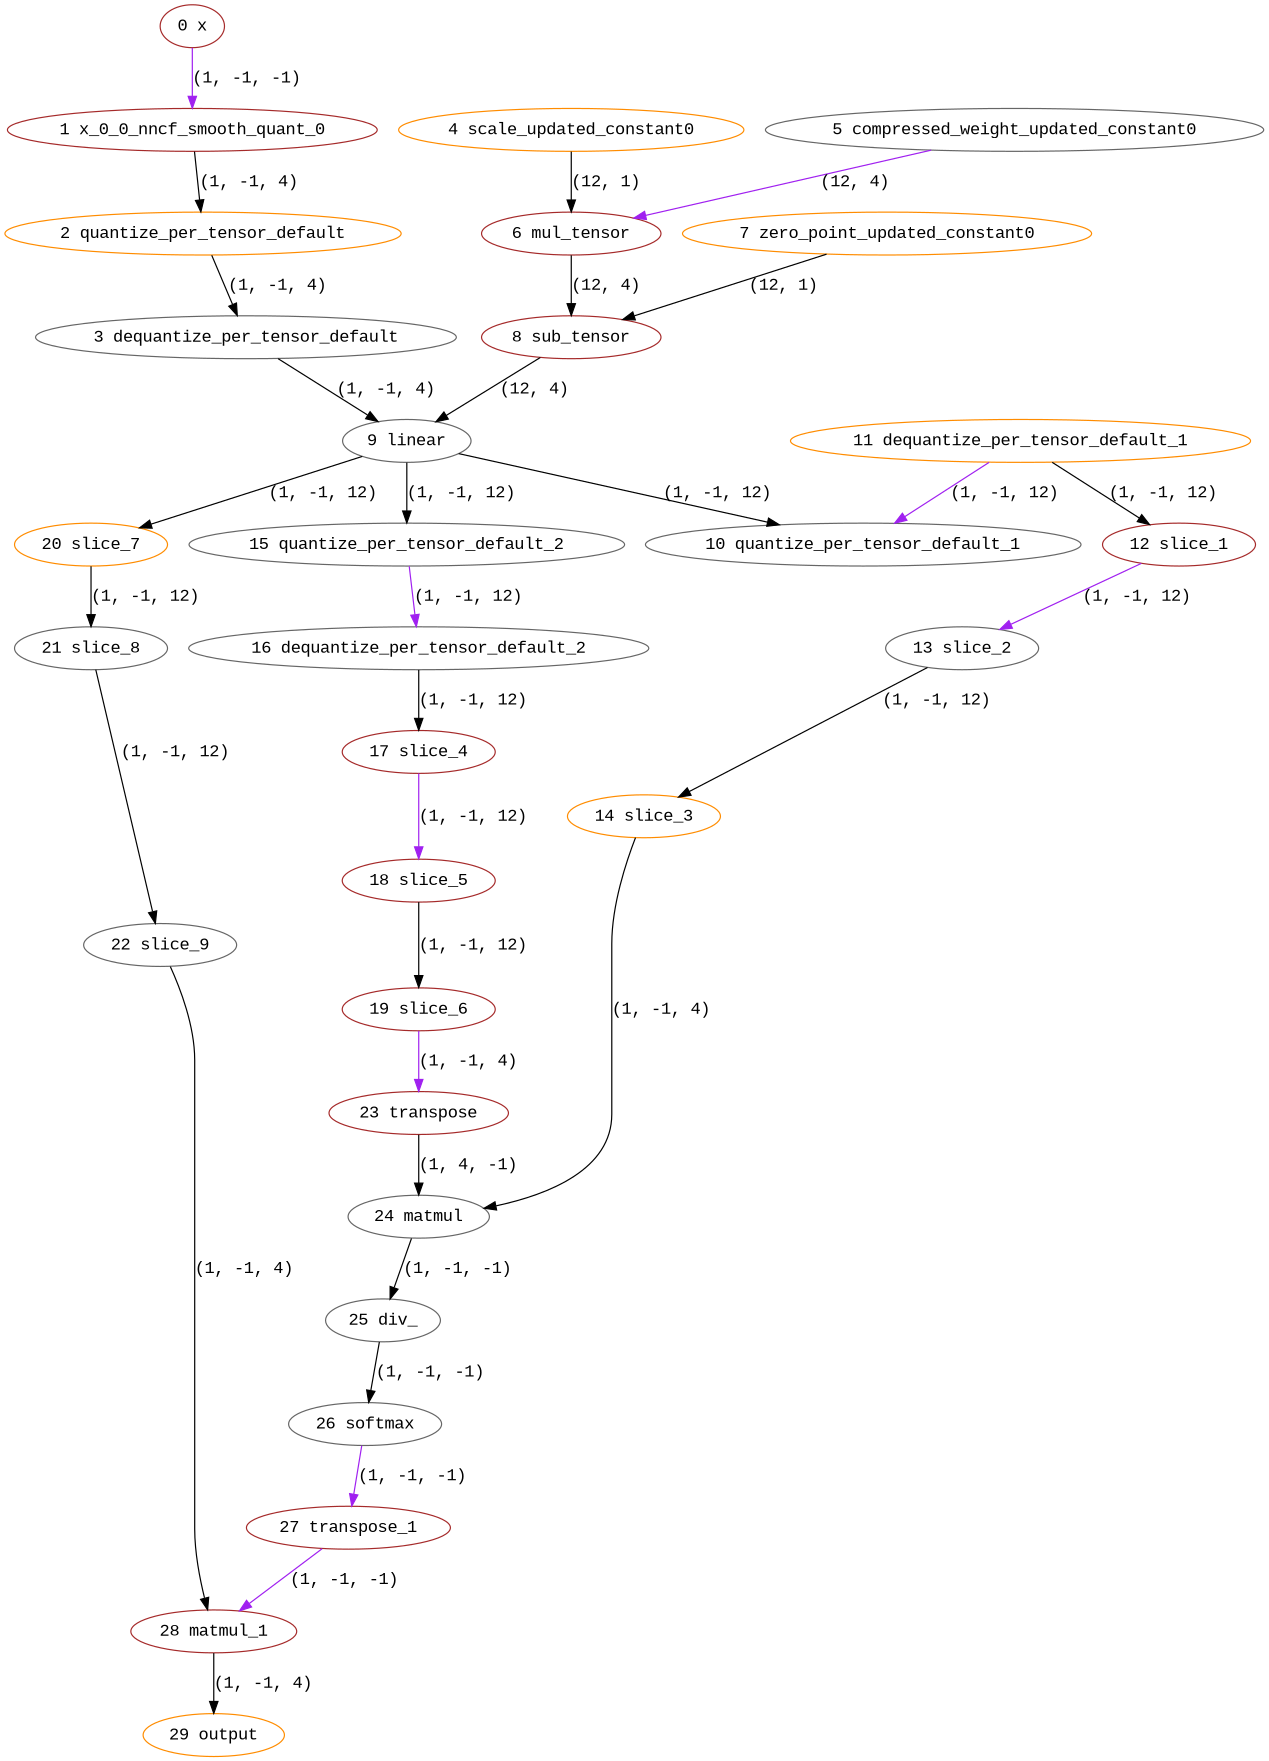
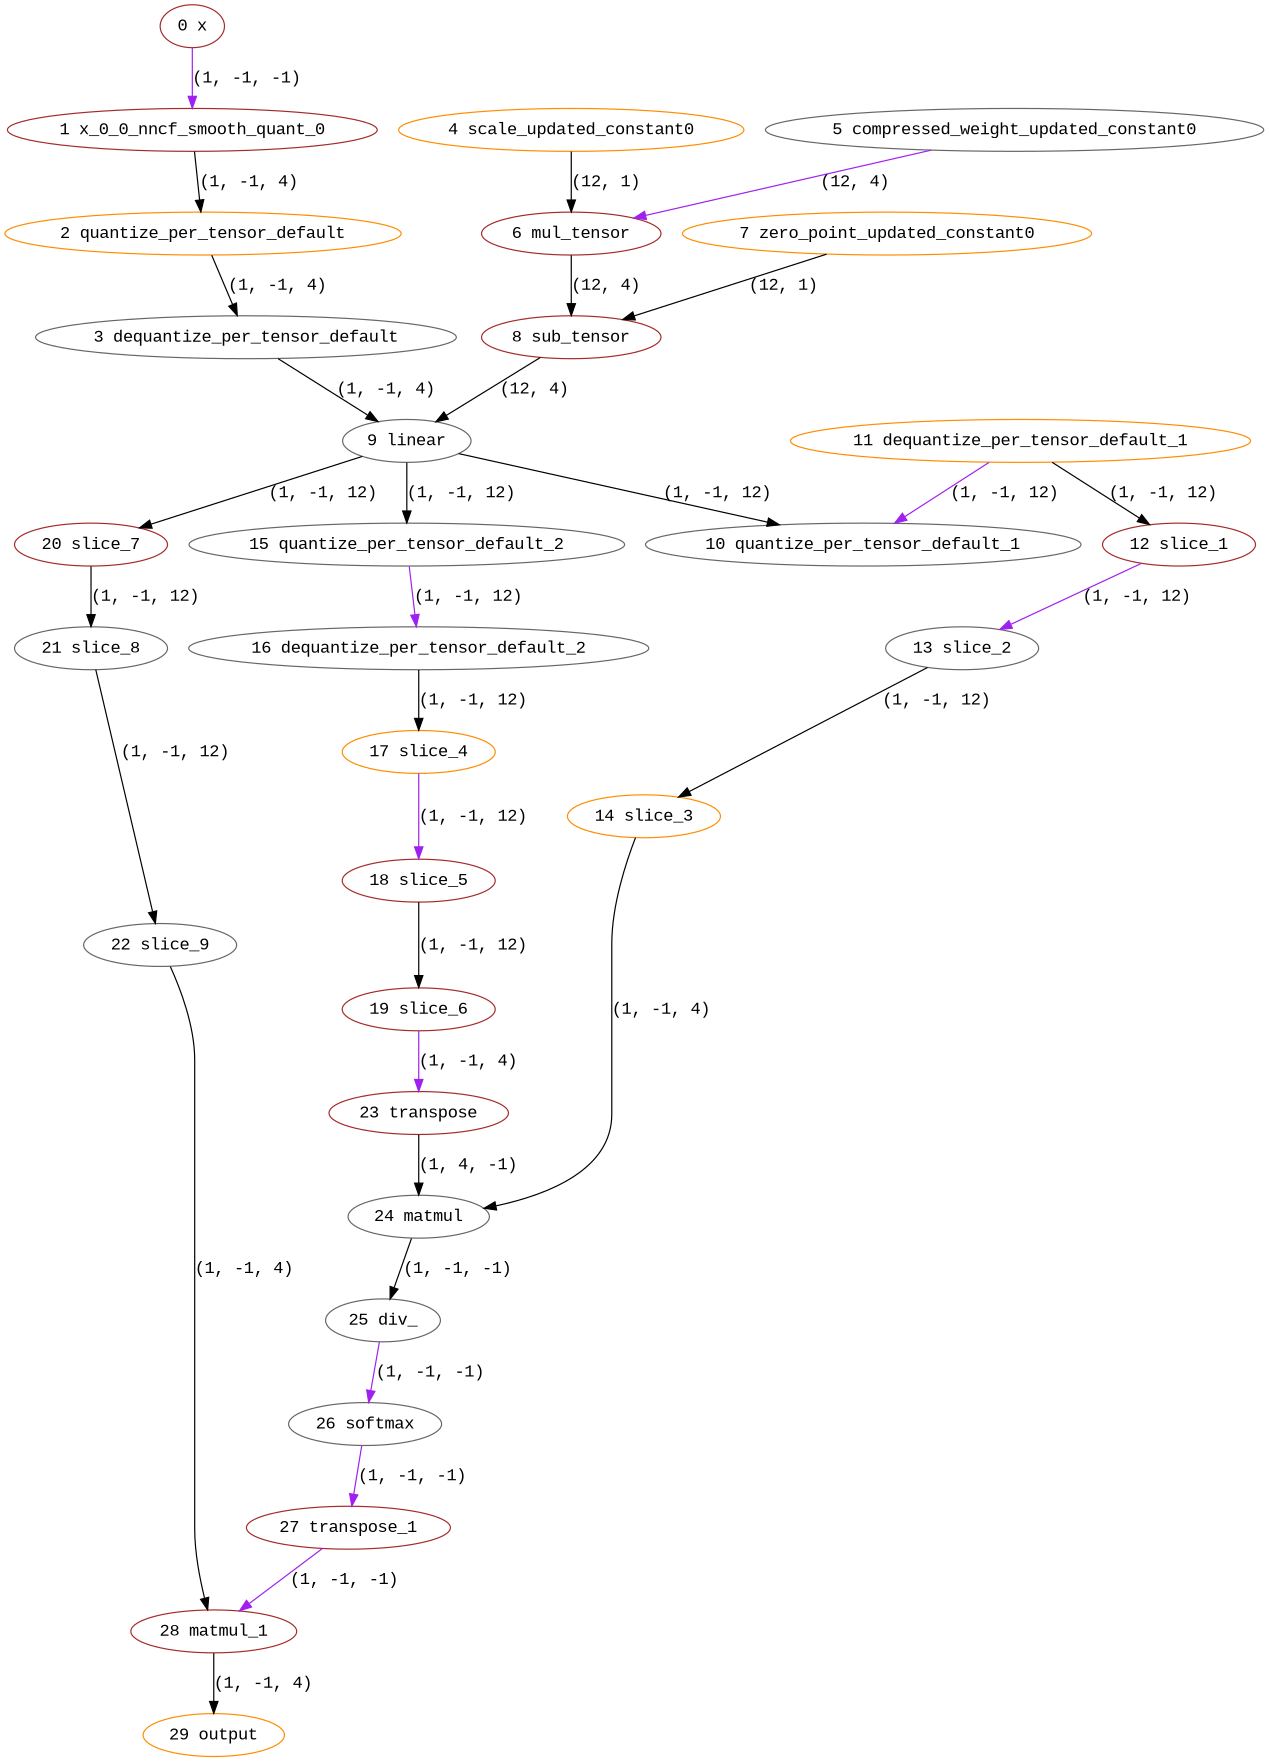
  strict digraph {
    fontname="Liberation Mono"
    node [color=brown fontname="Liberation Mono" type=slice]
    edge [color=black fontname="Liberation Mono" style=solid]
    "0 x" [type=input]
    "1 x_0_0_nncf_smooth_quant_0" [type=call_module]
    "2 quantize_per_tensor_default" [color=darkorange type=quantize_per_tensor]
    "3 dequantize_per_tensor_default" [color=gray40 type=dequantize_per_tensor]
    "9 linear" [color=gray40 type=linear]
    "10 quantize_per_tensor_default_1" [color=gray40 type=quantize_per_tensor]
    "15 quantize_per_tensor_default_2" [color=gray40 type=quantize_per_tensor]
-   "20 slice_7" [color=darkorange]
+   "20 slice_7"
    "4 scale_updated_constant0" [color=darkorange type=get_attr]
    "6 mul_tensor" [type=mul]
    "8 sub_tensor" [type=sub]
    "5 compressed_weight_updated_constant0" [color=gray40 type=get_attr]
    "7 zero_point_updated_constant0" [color=darkorange type=get_attr]
    "16 dequantize_per_tensor_default_2" [color=gray40 type=dequantize_per_tensor]
    "21 slice_8" [color=gray40]
    "11 dequantize_per_tensor_default_1" [color=darkorange type=dequantize_per_tensor]
    "12 slice_1"
    "13 slice_2" [color=gray40]
    "14 slice_3" [color=darkorange]
    "24 matmul" [color=gray40 type=matmul]
    "25 div_" [color=gray40 type=div_]
-   "17 slice_4"
+   "17 slice_4" [color=darkorange]
    "18 slice_5"
    "19 slice_6"
    "23 transpose" [type=transpose]
    "22 slice_9" [color=gray40]
    "28 matmul_1" [type=matmul]
    "29 output" [color=darkorange type=output]
    "26 softmax" [color=gray40 type=softmax]
    "27 transpose_1" [type=transpose]
    "0 x" -> "1 x_0_0_nncf_smooth_quant_0" [color=purple label="(1, -1, -1)"]
    "1 x_0_0_nncf_smooth_quant_0" -> "2 quantize_per_tensor_default" [label="(1, -1, 4)"]
    "2 quantize_per_tensor_default" -> "3 dequantize_per_tensor_default" [label="(1, -1, 4)"]
    "3 dequantize_per_tensor_default" -> "9 linear" [label="(1, -1, 4)"]
    "9 linear" -> "10 quantize_per_tensor_default_1" [label="(1, -1, 12)"]
    "9 linear" -> "15 quantize_per_tensor_default_2" [label="(1, -1, 12)"]
    "9 linear" -> "20 slice_7" [label="(1, -1, 12)"]
    "15 quantize_per_tensor_default_2" -> "16 dequantize_per_tensor_default_2" [color=purple label="(1, -1, 12)"]
    "20 slice_7" -> "21 slice_8" [label="(1, -1, 12)"]
    "4 scale_updated_constant0" -> "6 mul_tensor" [label="(12, 1)"]
    "6 mul_tensor" -> "8 sub_tensor" [label="(12, 4)"]
    "8 sub_tensor" -> "9 linear" [label="(12, 4)"]
    "5 compressed_weight_updated_constant0" -> "6 mul_tensor" [color=purple label="(12, 4)"]
    "7 zero_point_updated_constant0" -> "8 sub_tensor" [label="(12, 1)"]
    "16 dequantize_per_tensor_default_2" -> "17 slice_4" [label="(1, -1, 12)"]
    "21 slice_8" -> "22 slice_9" [label="(1, -1, 12)"]
    "11 dequantize_per_tensor_default_1" -> "10 quantize_per_tensor_default_1" [color=purple label="(1, -1, 12)"]
    "11 dequantize_per_tensor_default_1" -> "12 slice_1" [label="(1, -1, 12)"]
    "12 slice_1" -> "13 slice_2" [color=purple label="(1, -1, 12)"]
    "13 slice_2" -> "14 slice_3" [label="(1, -1, 12)"]
    "14 slice_3" -> "24 matmul" [label="(1, -1, 4)"]
    "24 matmul" -> "25 div_" [label="(1, -1, -1)"]
-   "25 div_" -> "26 softmax" [label="(1, -1, -1)"]
+   "25 div_" -> "26 softmax" [color=purple label="(1, -1, -1)"]
    "17 slice_4" -> "18 slice_5" [color=purple label="(1, -1, 12)"]
    "18 slice_5" -> "19 slice_6" [label="(1, -1, 12)"]
    "19 slice_6" -> "23 transpose" [color=purple label="(1, -1, 4)"]
    "23 transpose" -> "24 matmul" [label="(1, 4, -1)"]
    "22 slice_9" -> "28 matmul_1" [label="(1, -1, 4)"]
    "28 matmul_1" -> "29 output" [label="(1, -1, 4)"]
    "26 softmax" -> "27 transpose_1" [color=purple label="(1, -1, -1)"]
    "27 transpose_1" -> "28 matmul_1" [color=purple label="(1, -1, -1)"]
  }
